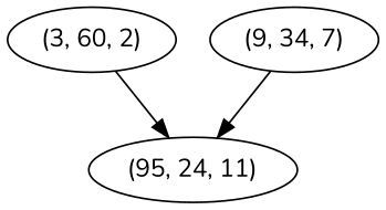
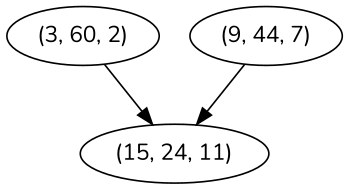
  digraph {
    fontname=Nunito
    node [fontname=Nunito]
    edge [fontname=Nunito]
    "(3, 60, 2)"
-   "(15, 24, 11)" [label="(95, 24, 11)"]
-   "(9, 34, 7)"
+   "(15, 24, 11)"
+   "(9, 34, 7)" [label="(9, 44, 7)"]
    "(3, 60, 2)" -> "(15, 24, 11)"
    "(9, 34, 7)" -> "(15, 24, 11)"
  }
